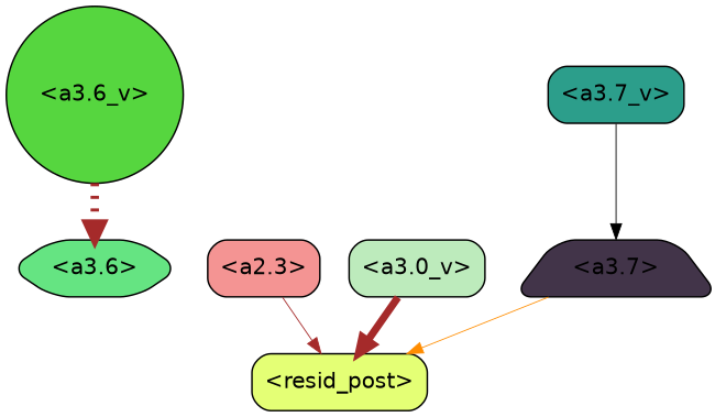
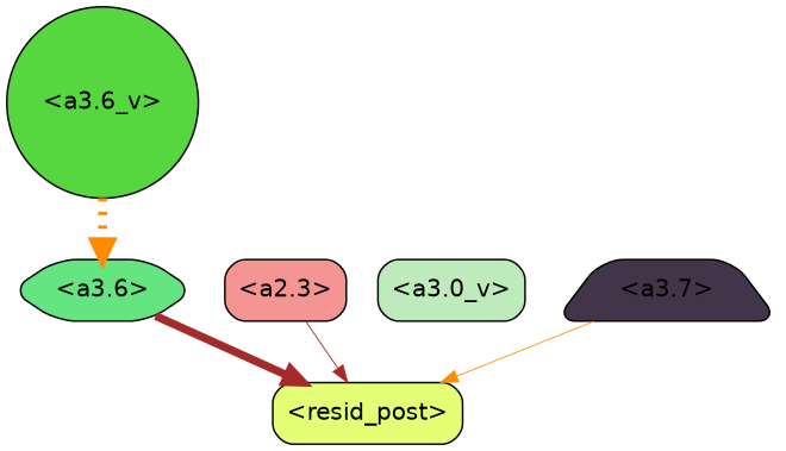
  strict digraph {
    splines=true
    node [color=black fontname=Helvetica shape=box style="filled, rounded"]
    edge [color=darkorange penwidth=0.6 style=solid]
    "<a3.7>" [fillcolor="#423449" shape=trapezium]
    "<resid_post>" [fillcolor="#e4ff75"]
    "<a3.6>" [fillcolor="#65e482" shape=hexagon]
    "<a2.3>" [fillcolor="#f49493"]
-   "<a3.7_v>" [fillcolor="#2c9e8b"]
    "<a3.6_v>" [fillcolor="#56d63f" shape=circle]
    "<a3.0_v>" [fillcolor="#bdebbc"]
    "<a3.7>" -> "<resid_post>"
-   "<a3.0_v>" -> "<resid_post>" [color=brown penwidth=4.746312499046326 style=bold]
+   "<a3.6>" -> "<resid_post>" [color=brown penwidth=4.746312499046326 style=bold]
    "<a2.3>" -> "<resid_post>" [color=brown]
-   "<a3.7_v>" -> "<a3.7>" [color=black]
-   "<a3.6_v>" -> "<a3.6>" [color=brown penwidth=5.297133803367615 style=dotted]
+   "<a3.6_v>" -> "<a3.6>" [penwidth=5.297133803367615 style=dotted]
  }
